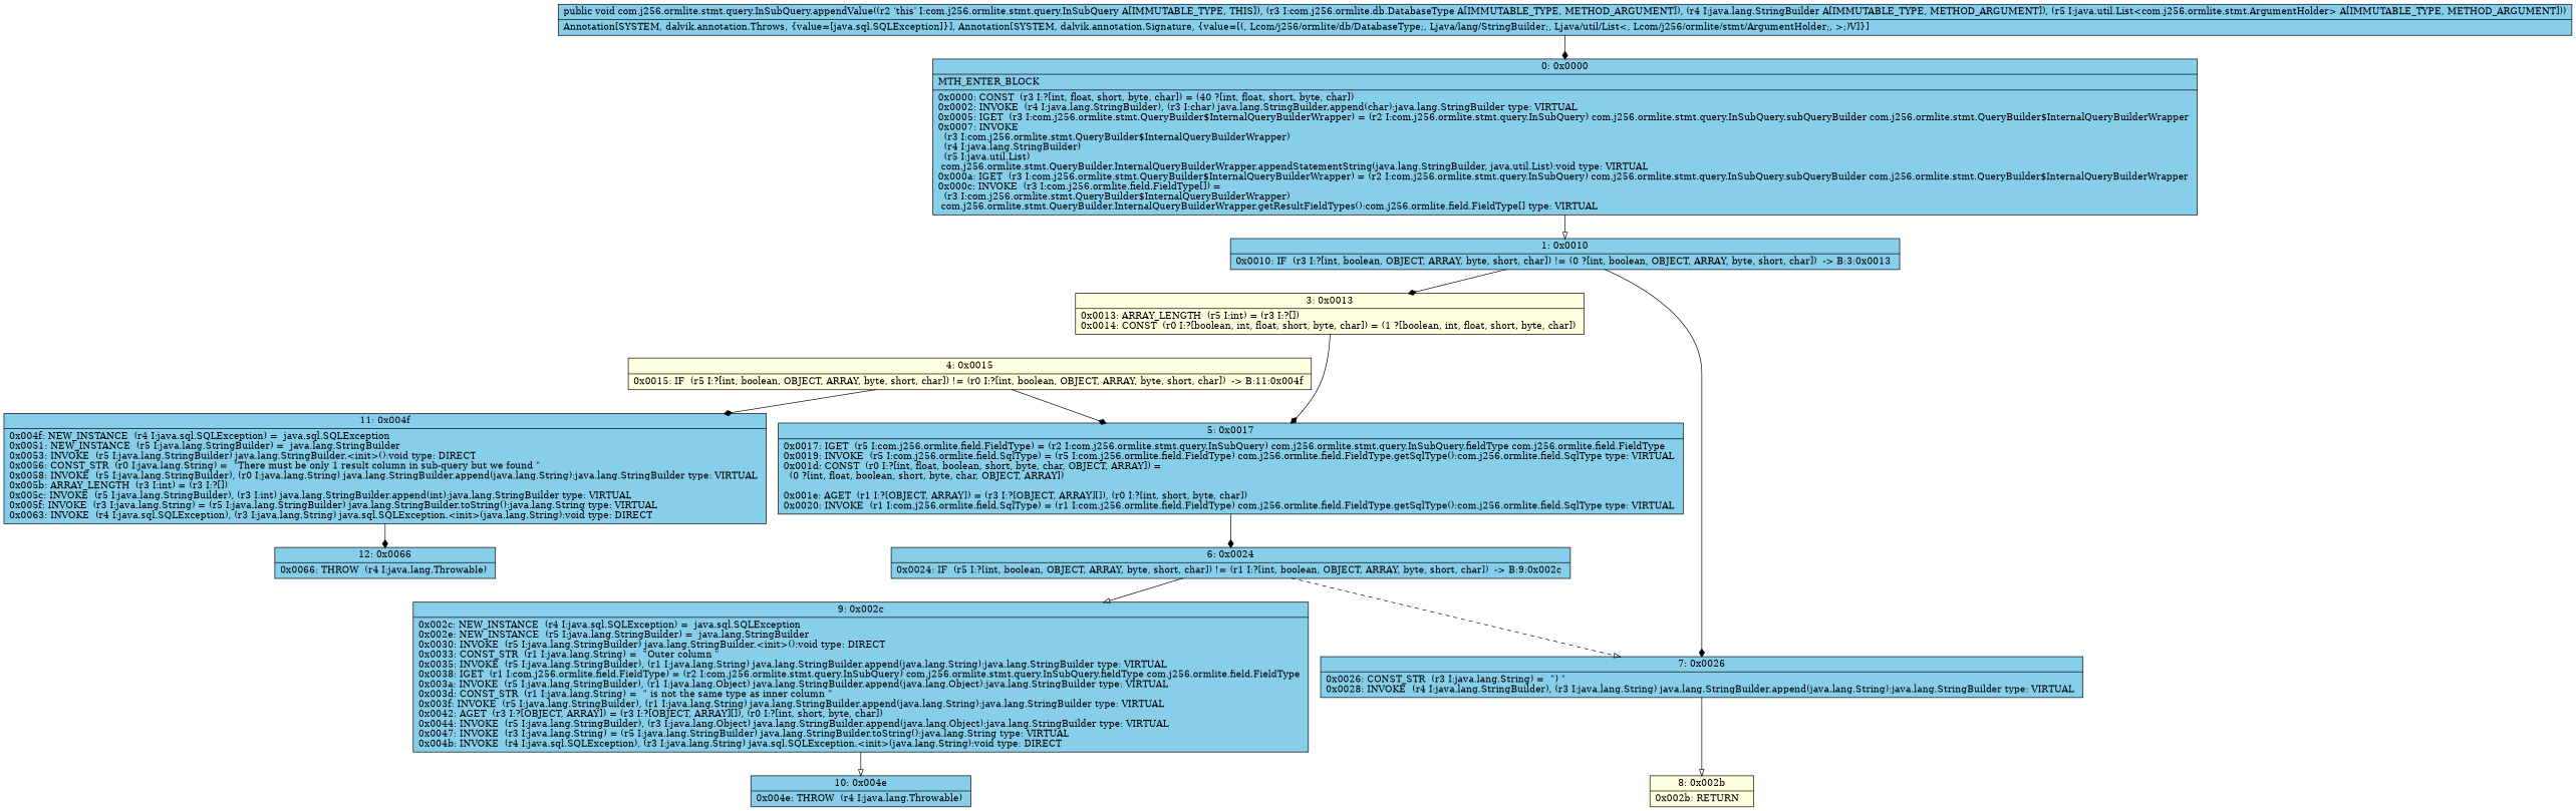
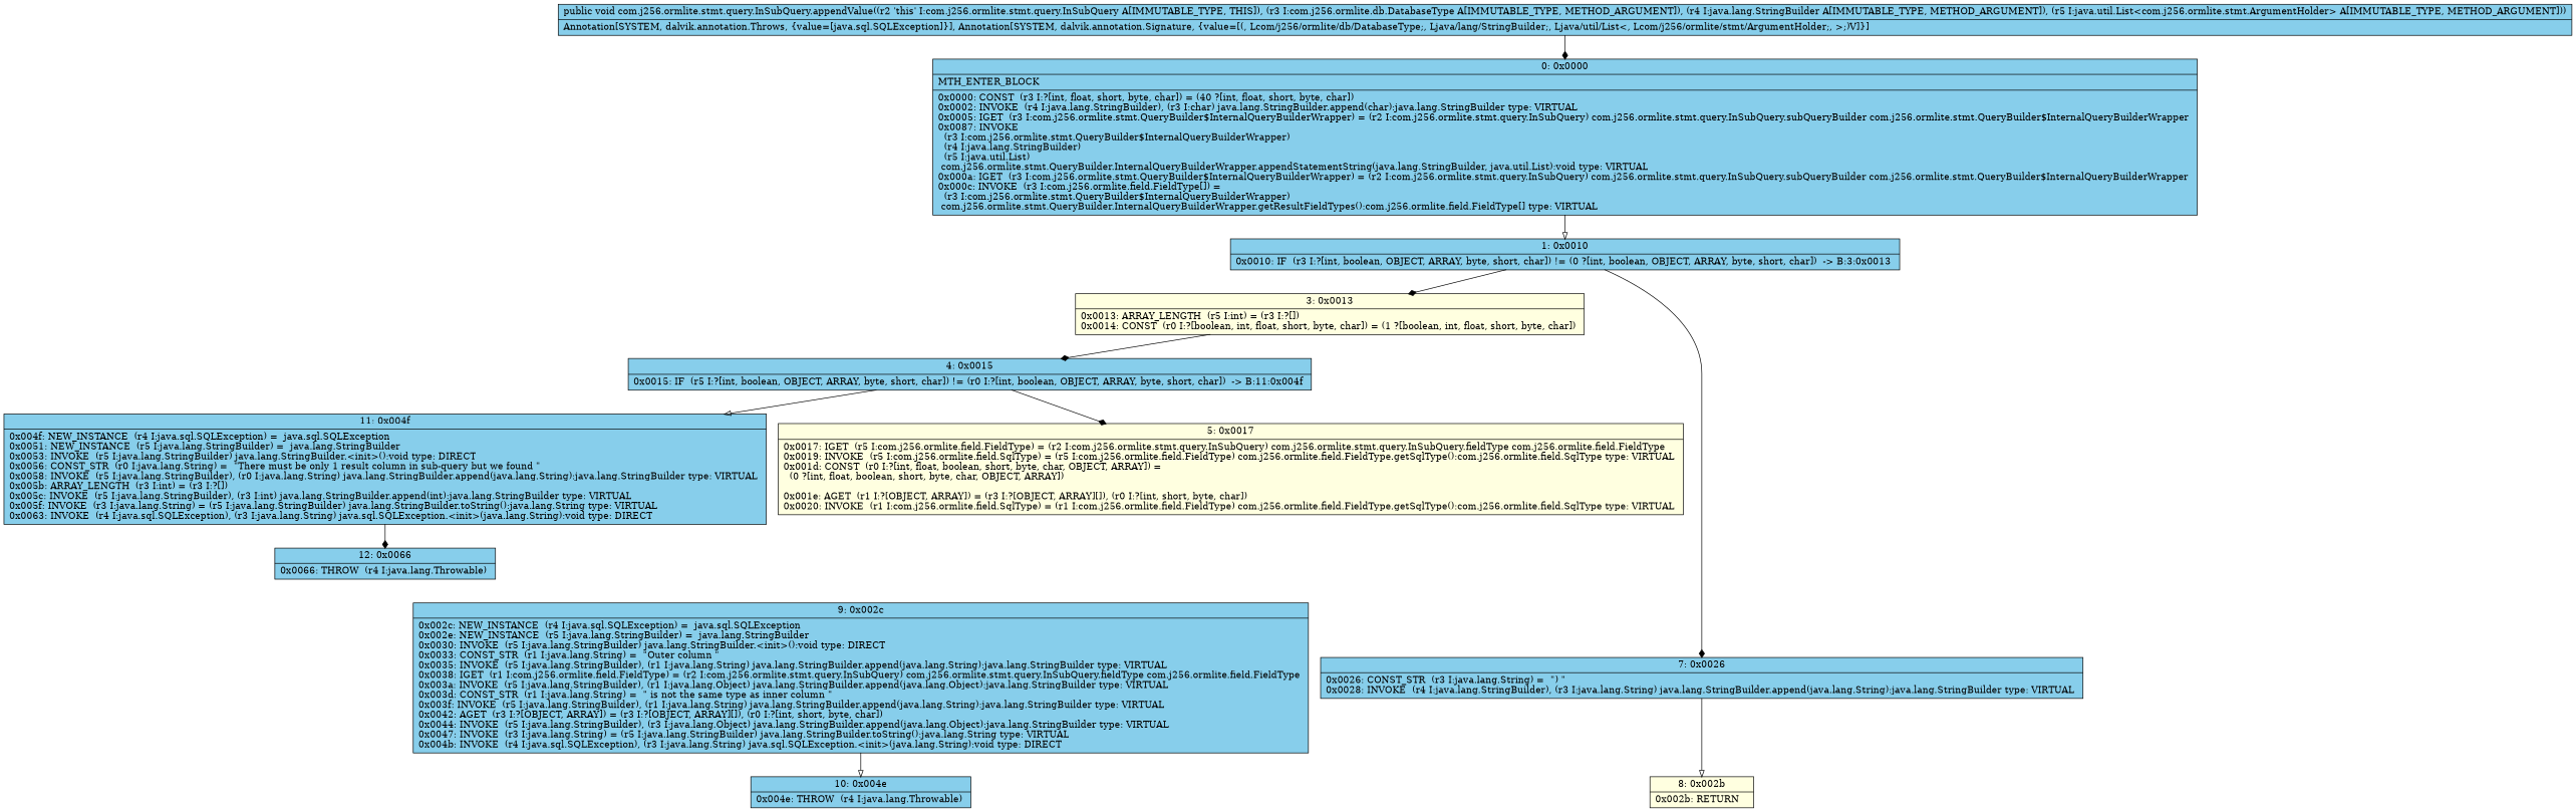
  digraph {
    fontname="DejaVu Serif"
    node [fillcolor=skyblue fontname="DejaVu Serif" shape=record style=filled]
    edge [arrowhead=diamond fontname="DejaVu Serif"]
-   n1 [label="{0\:\ 0x0000|MTH_ENTER_BLOCK\l|0x0000: CONST  (r3 I:?[int, float, short, byte, char]) = (40 ?[int, float, short, byte, char]) \l0x0002: INVOKE  (r4 I:java.lang.StringBuilder), (r3 I:char) java.lang.StringBuilder.append(char):java.lang.StringBuilder type: VIRTUAL \l0x0005: IGET  (r3 I:com.j256.ormlite.stmt.QueryBuilder$InternalQueryBuilderWrapper) = (r2 I:com.j256.ormlite.stmt.query.InSubQuery) com.j256.ormlite.stmt.query.InSubQuery.subQueryBuilder com.j256.ormlite.stmt.QueryBuilder$InternalQueryBuilderWrapper \l0x0007: INVOKE  \l  (r3 I:com.j256.ormlite.stmt.QueryBuilder$InternalQueryBuilderWrapper)\l  (r4 I:java.lang.StringBuilder)\l  (r5 I:java.util.List)\l com.j256.ormlite.stmt.QueryBuilder.InternalQueryBuilderWrapper.appendStatementString(java.lang.StringBuilder, java.util.List):void type: VIRTUAL \l0x000a: IGET  (r3 I:com.j256.ormlite.stmt.QueryBuilder$InternalQueryBuilderWrapper) = (r2 I:com.j256.ormlite.stmt.query.InSubQuery) com.j256.ormlite.stmt.query.InSubQuery.subQueryBuilder com.j256.ormlite.stmt.QueryBuilder$InternalQueryBuilderWrapper \l0x000c: INVOKE  (r3 I:com.j256.ormlite.field.FieldType[]) = \l  (r3 I:com.j256.ormlite.stmt.QueryBuilder$InternalQueryBuilderWrapper)\l com.j256.ormlite.stmt.QueryBuilder.InternalQueryBuilderWrapper.getResultFieldTypes():com.j256.ormlite.field.FieldType[] type: VIRTUAL \l}"]
+   n1 [label="{0\:\ 0x0000|MTH_ENTER_BLOCK\l|0x0000: CONST  (r3 I:?[int, float, short, byte, char]) = (40 ?[int, float, short, byte, char]) \l0x0002: INVOKE  (r4 I:java.lang.StringBuilder), (r3 I:char) java.lang.StringBuilder.append(char):java.lang.StringBuilder type: VIRTUAL \l0x0005: IGET  (r3 I:com.j256.ormlite.stmt.QueryBuilder$InternalQueryBuilderWrapper) = (r2 I:com.j256.ormlite.stmt.query.InSubQuery) com.j256.ormlite.stmt.query.InSubQuery.subQueryBuilder com.j256.ormlite.stmt.QueryBuilder$InternalQueryBuilderWrapper \l0x0087: INVOKE  \l  (r3 I:com.j256.ormlite.stmt.QueryBuilder$InternalQueryBuilderWrapper)\l  (r4 I:java.lang.StringBuilder)\l  (r5 I:java.util.List)\l com.j256.ormlite.stmt.QueryBuilder.InternalQueryBuilderWrapper.appendStatementString(java.lang.StringBuilder, java.util.List):void type: VIRTUAL \l0x000a: IGET  (r3 I:com.j256.ormlite.stmt.QueryBuilder$InternalQueryBuilderWrapper) = (r2 I:com.j256.ormlite.stmt.query.InSubQuery) com.j256.ormlite.stmt.query.InSubQuery.subQueryBuilder com.j256.ormlite.stmt.QueryBuilder$InternalQueryBuilderWrapper \l0x000c: INVOKE  (r3 I:com.j256.ormlite.field.FieldType[]) = \l  (r3 I:com.j256.ormlite.stmt.QueryBuilder$InternalQueryBuilderWrapper)\l com.j256.ormlite.stmt.QueryBuilder.InternalQueryBuilderWrapper.getResultFieldTypes():com.j256.ormlite.field.FieldType[] type: VIRTUAL \l}"]
    n2 [label="{1\:\ 0x0010|0x0010: IF  (r3 I:?[int, boolean, OBJECT, ARRAY, byte, short, char]) != (0 ?[int, boolean, OBJECT, ARRAY, byte, short, char])  \-\> B:3:0x0013 \l}"]
    n3 [fillcolor=lightyellow label="{3\:\ 0x0013|0x0013: ARRAY_LENGTH  (r5 I:int) = (r3 I:?[]) \l0x0014: CONST  (r0 I:?[boolean, int, float, short, byte, char]) = (1 ?[boolean, int, float, short, byte, char]) \l}"]
    n4 [label="{7\:\ 0x0026|0x0026: CONST_STR  (r3 I:java.lang.String) =  \") \" \l0x0028: INVOKE  (r4 I:java.lang.StringBuilder), (r3 I:java.lang.String) java.lang.StringBuilder.append(java.lang.String):java.lang.StringBuilder type: VIRTUAL \l}"]
-   n5 [fillcolor=lightyellow label="{4\:\ 0x0015|0x0015: IF  (r5 I:?[int, boolean, OBJECT, ARRAY, byte, short, char]) != (r0 I:?[int, boolean, OBJECT, ARRAY, byte, short, char])  \-\> B:11:0x004f \l}"]
+   n5 [label="{4\:\ 0x0015|0x0015: IF  (r5 I:?[int, boolean, OBJECT, ARRAY, byte, short, char]) != (r0 I:?[int, boolean, OBJECT, ARRAY, byte, short, char])  \-\> B:11:0x004f \l}"]
    n6 [fillcolor=lightyellow label="{8\:\ 0x002b|0x002b: RETURN   \l}"]
-   n7 [label="{5\:\ 0x0017|0x0017: IGET  (r5 I:com.j256.ormlite.field.FieldType) = (r2 I:com.j256.ormlite.stmt.query.InSubQuery) com.j256.ormlite.stmt.query.InSubQuery.fieldType com.j256.ormlite.field.FieldType \l0x0019: INVOKE  (r5 I:com.j256.ormlite.field.SqlType) = (r5 I:com.j256.ormlite.field.FieldType) com.j256.ormlite.field.FieldType.getSqlType():com.j256.ormlite.field.SqlType type: VIRTUAL \l0x001d: CONST  (r0 I:?[int, float, boolean, short, byte, char, OBJECT, ARRAY]) = \l  (0 ?[int, float, boolean, short, byte, char, OBJECT, ARRAY])\l \l0x001e: AGET  (r1 I:?[OBJECT, ARRAY]) = (r3 I:?[OBJECT, ARRAY][]), (r0 I:?[int, short, byte, char]) \l0x0020: INVOKE  (r1 I:com.j256.ormlite.field.SqlType) = (r1 I:com.j256.ormlite.field.FieldType) com.j256.ormlite.field.FieldType.getSqlType():com.j256.ormlite.field.SqlType type: VIRTUAL \l}"]
+   n7 [fillcolor=lightyellow label="{5\:\ 0x0017|0x0017: IGET  (r5 I:com.j256.ormlite.field.FieldType) = (r2 I:com.j256.ormlite.stmt.query.InSubQuery) com.j256.ormlite.stmt.query.InSubQuery.fieldType com.j256.ormlite.field.FieldType \l0x0019: INVOKE  (r5 I:com.j256.ormlite.field.SqlType) = (r5 I:com.j256.ormlite.field.FieldType) com.j256.ormlite.field.FieldType.getSqlType():com.j256.ormlite.field.SqlType type: VIRTUAL \l0x001d: CONST  (r0 I:?[int, float, boolean, short, byte, char, OBJECT, ARRAY]) = \l  (0 ?[int, float, boolean, short, byte, char, OBJECT, ARRAY])\l \l0x001e: AGET  (r1 I:?[OBJECT, ARRAY]) = (r3 I:?[OBJECT, ARRAY][]), (r0 I:?[int, short, byte, char]) \l0x0020: INVOKE  (r1 I:com.j256.ormlite.field.SqlType) = (r1 I:com.j256.ormlite.field.FieldType) com.j256.ormlite.field.FieldType.getSqlType():com.j256.ormlite.field.SqlType type: VIRTUAL \l}"]
    n8 [label="{11\:\ 0x004f|0x004f: NEW_INSTANCE  (r4 I:java.sql.SQLException) =  java.sql.SQLException \l0x0051: NEW_INSTANCE  (r5 I:java.lang.StringBuilder) =  java.lang.StringBuilder \l0x0053: INVOKE  (r5 I:java.lang.StringBuilder) java.lang.StringBuilder.\<init\>():void type: DIRECT \l0x0056: CONST_STR  (r0 I:java.lang.String) =  \"There must be only 1 result column in sub\-query but we found \" \l0x0058: INVOKE  (r5 I:java.lang.StringBuilder), (r0 I:java.lang.String) java.lang.StringBuilder.append(java.lang.String):java.lang.StringBuilder type: VIRTUAL \l0x005b: ARRAY_LENGTH  (r3 I:int) = (r3 I:?[]) \l0x005c: INVOKE  (r5 I:java.lang.StringBuilder), (r3 I:int) java.lang.StringBuilder.append(int):java.lang.StringBuilder type: VIRTUAL \l0x005f: INVOKE  (r3 I:java.lang.String) = (r5 I:java.lang.StringBuilder) java.lang.StringBuilder.toString():java.lang.String type: VIRTUAL \l0x0063: INVOKE  (r4 I:java.sql.SQLException), (r3 I:java.lang.String) java.sql.SQLException.\<init\>(java.lang.String):void type: DIRECT \l}"]
-   n9 [label="{6\:\ 0x0024|0x0024: IF  (r5 I:?[int, boolean, OBJECT, ARRAY, byte, short, char]) != (r1 I:?[int, boolean, OBJECT, ARRAY, byte, short, char])  \-\> B:9:0x002c \l}"]
    n10 [label="{12\:\ 0x0066|0x0066: THROW  (r4 I:java.lang.Throwable) \l}"]
    n11 [label="{9\:\ 0x002c|0x002c: NEW_INSTANCE  (r4 I:java.sql.SQLException) =  java.sql.SQLException \l0x002e: NEW_INSTANCE  (r5 I:java.lang.StringBuilder) =  java.lang.StringBuilder \l0x0030: INVOKE  (r5 I:java.lang.StringBuilder) java.lang.StringBuilder.\<init\>():void type: DIRECT \l0x0033: CONST_STR  (r1 I:java.lang.String) =  \"Outer column \" \l0x0035: INVOKE  (r5 I:java.lang.StringBuilder), (r1 I:java.lang.String) java.lang.StringBuilder.append(java.lang.String):java.lang.StringBuilder type: VIRTUAL \l0x0038: IGET  (r1 I:com.j256.ormlite.field.FieldType) = (r2 I:com.j256.ormlite.stmt.query.InSubQuery) com.j256.ormlite.stmt.query.InSubQuery.fieldType com.j256.ormlite.field.FieldType \l0x003a: INVOKE  (r5 I:java.lang.StringBuilder), (r1 I:java.lang.Object) java.lang.StringBuilder.append(java.lang.Object):java.lang.StringBuilder type: VIRTUAL \l0x003d: CONST_STR  (r1 I:java.lang.String) =  \" is not the same type as inner column \" \l0x003f: INVOKE  (r5 I:java.lang.StringBuilder), (r1 I:java.lang.String) java.lang.StringBuilder.append(java.lang.String):java.lang.StringBuilder type: VIRTUAL \l0x0042: AGET  (r3 I:?[OBJECT, ARRAY]) = (r3 I:?[OBJECT, ARRAY][]), (r0 I:?[int, short, byte, char]) \l0x0044: INVOKE  (r5 I:java.lang.StringBuilder), (r3 I:java.lang.Object) java.lang.StringBuilder.append(java.lang.Object):java.lang.StringBuilder type: VIRTUAL \l0x0047: INVOKE  (r3 I:java.lang.String) = (r5 I:java.lang.StringBuilder) java.lang.StringBuilder.toString():java.lang.String type: VIRTUAL \l0x004b: INVOKE  (r4 I:java.sql.SQLException), (r3 I:java.lang.String) java.sql.SQLException.\<init\>(java.lang.String):void type: DIRECT \l}"]
    n12 [label="{10\:\ 0x004e|0x004e: THROW  (r4 I:java.lang.Throwable) \l}"]
    n13 [label="{public void com.j256.ormlite.stmt.query.InSubQuery.appendValue((r2 'this' I:com.j256.ormlite.stmt.query.InSubQuery A[IMMUTABLE_TYPE, THIS]), (r3 I:com.j256.ormlite.db.DatabaseType A[IMMUTABLE_TYPE, METHOD_ARGUMENT]), (r4 I:java.lang.StringBuilder A[IMMUTABLE_TYPE, METHOD_ARGUMENT]), (r5 I:java.util.List\<com.j256.ormlite.stmt.ArgumentHolder\> A[IMMUTABLE_TYPE, METHOD_ARGUMENT]))  | Annotation[SYSTEM, dalvik.annotation.Throws, \{value=[java.sql.SQLException]\}], Annotation[SYSTEM, dalvik.annotation.Signature, \{value=[(, Lcom\/j256\/ormlite\/db\/DatabaseType;, Ljava\/lang\/StringBuilder;, Ljava\/util\/List\<, Lcom\/j256\/ormlite\/stmt\/ArgumentHolder;, \>;)V]\}]\l}"]
    n1 -> n2 [arrowhead=onormal]
    n2 -> n3
    n2 -> n4 [style=solid]
-   n3 -> n7
+   n3 -> n5
    n4 -> n6 [arrowhead=onormal]
    n5 -> n7 [style=solid]
-   n5 -> n8
-   n7 -> n9
+   n5 -> n8 [arrowhead=onormal]
    n8 -> n10
-   n9 -> n4 [arrowhead=onormal style=dashed]
-   n9 -> n11 [arrowhead=onormal]
    n11 -> n12 [arrowhead=onormal]
    n13 -> n1
  }
